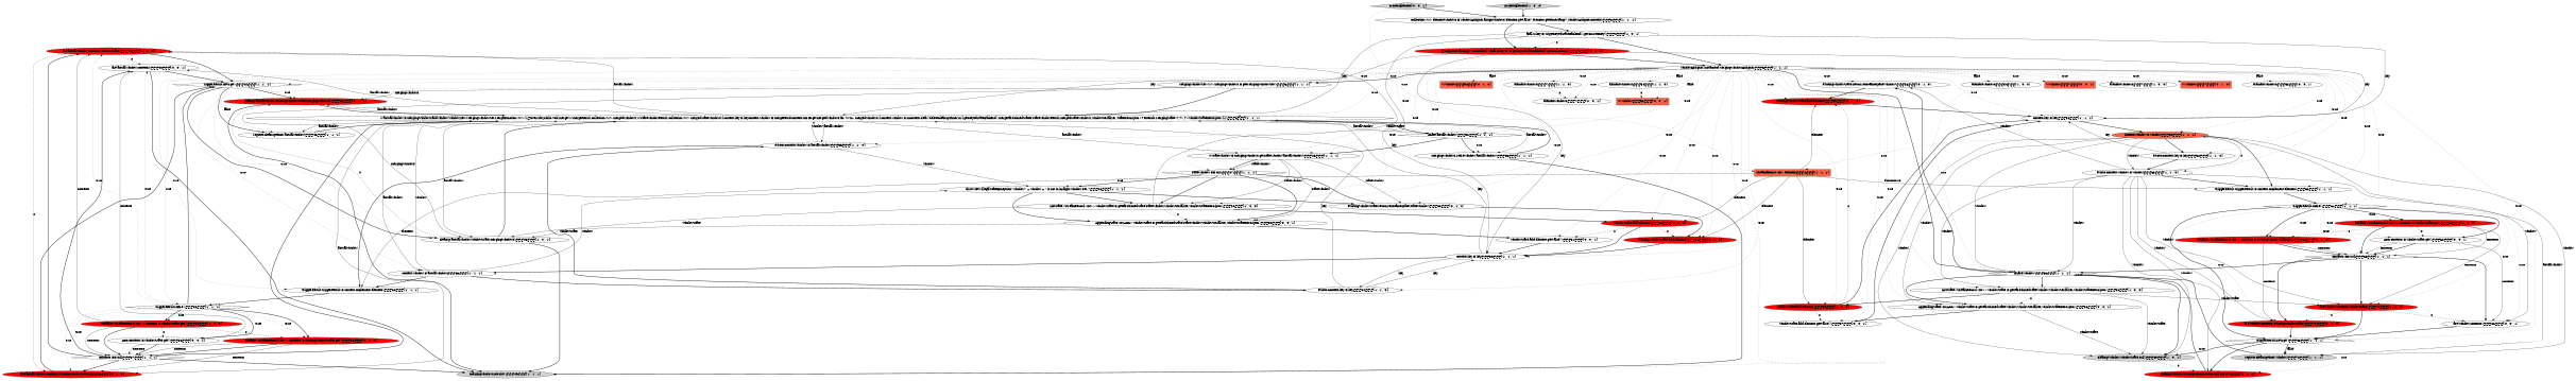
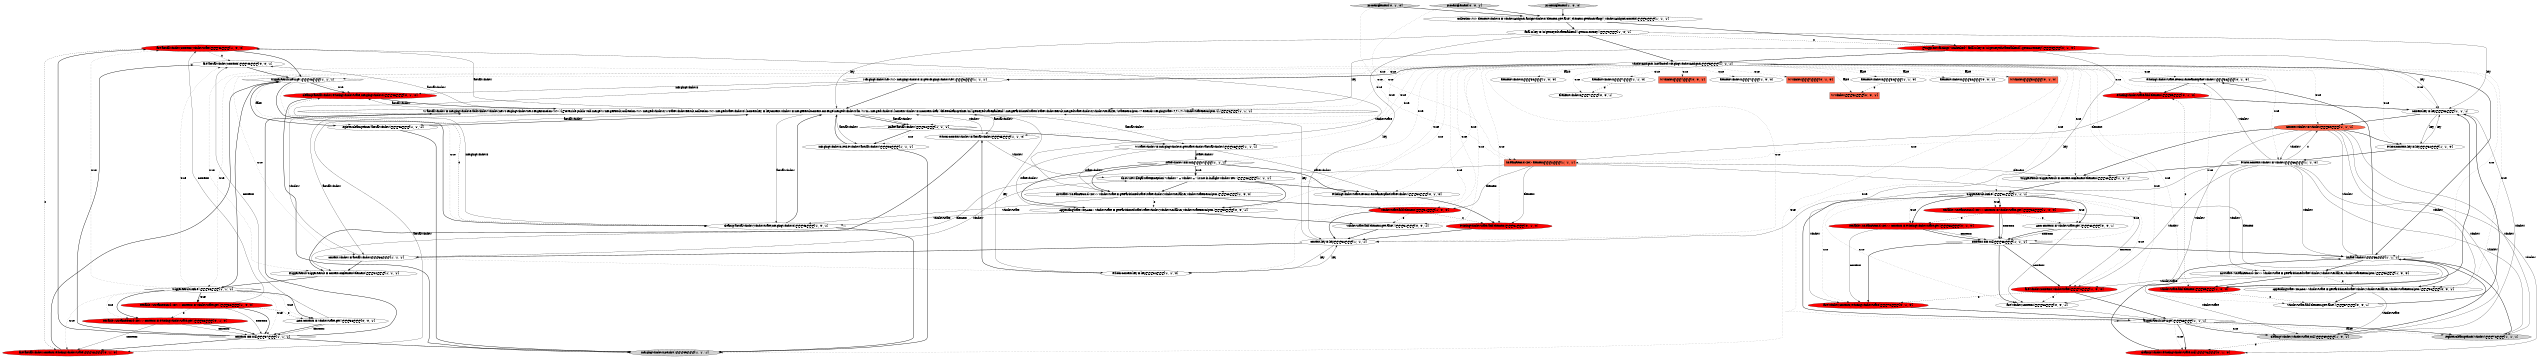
  digraph {
    node [fillcolor=white shape=ellipse style=filled]
    edge [style=bold]
    n1 [fillcolor=red label="fire(actualWindow,contents,windowState)@@@42@@@['1', '0', '0']"]
    n2 [label="fire(actualWindow,contents)@@@40@@@['0', '0', '1']"]
    n3 [fillcolor=red label="fire(actualWindow,contents,evictingWindowState)@@@42@@@['0', '1', '0']"]
    n4 [label="triggerResult.isPurge()@@@42@@@['1', '1', '1']" shape=diamond]
    n5 [fillcolor=red label="cleanup(actualWindow,evictingWindowState,mergingWindows)@@@45@@@['0', '1', '0']"]
    n6 [label="registerCleanupTimer(actualWindow)@@@46@@@['1', '1', '1']"]
    n7 [label="cleanup(actualWindow,windowState,mergingWindows)@@@43@@@['1', '0', '1']"]
    n8 [label="evictingWindowState.setCurrentNamespace(window)@@@58@@@['0', '1', '0']"]
    n9 [fillcolor=red label="evictingWindowState.add(element)@@@59@@@['0', '1', '0']"]
    n10 [label="context.key = key@@@58@@@['1', '1', '1']"]
    n11 [label="TriggerResult triggerResult = context.onElement(element)@@@34@@@['1', '1', '1']"]
    n12 [label="triggerResult.isFire()@@@35@@@['1', '1', '1']" shape=diamond]
    n13 [fillcolor=red label="Iterable<StreamRecord<IN>> contents = evictingWindowState.get()@@@38@@@['0', '1', '0']"]
    n14 [label="contents == null@@@37@@@['1', '1', '1']" shape=diamond]
    n15 [fillcolor=red label="Iterable<StreamRecord<IN>> contents = windowState.get()@@@38@@@['1', '0', '0']"]
    n16 [label="ACC contents = windowState.get()@@@36@@@['0', '0', '1']"]
    n17 [fillcolor=red label="@SuppressWarnings(\"unchecked\") final K key = (K)getKeyedStateBackend().getCurrentKey()@@@4@@@['0', '1', '0']"]
    n18 [label="W actualWindow = mergingWindows.addWindow(window,new MergingWindowSet.MergeFunction<W>(){@Override public void merge(W mergeResult,Collection<W> mergedWindows,W stateWindowResult,Collection<W> mergedStateWindows){context.key = keycontext.window = mergeResultcontext.onMerge(mergedWindows)for (W m : mergedWindows){context.window = mcontext.clear()deleteCleanupTimer(m)}getKeyedStateBackend().mergePartitionedStates(stateWindowResult,mergedStateWindows,windowSerializer,(StateDescriptor<? extends MergingState<?,?>,?>)windowStateDescriptor)}})@@@8@@@['1', '1', '1']"]
    n19 [label="windowAssigner instanceof MergingWindowAssigner@@@5@@@['1', '1', '1']" shape=diamond]
    n20 [label="context.key = key@@@32@@@['1', '1', '1']"]
    n21 [label="mergingWindows.retireWindow(actualWindow)@@@23@@@['1', '1', '1']"]
    n22 [label="context.window = actualWindow@@@33@@@['1', '1', '1']"]
    n23 [label="W stateWindow = mergingWindows.getStateWindow(actualWindow)@@@26@@@['1', '1', '1']"]
    n24 [label="isLate(actualWindow)@@@22@@@['1', '1', '1']" shape=diamond]
    n25 [label="evictorContext.window = actualWindow@@@35@@@['1', '1', '0']"]
    n26 [label="stateWindow == null@@@27@@@['1', '1', '1']" shape=diamond]
    n27 [label="evictingWindowState.setCurrentNamespace(stateWindow)@@@30@@@['0', '1', '0']"]
    n28 [label="ListState<StreamRecord<IN>> windowState = getPartitionedState(stateWindow,windowSerializer,windowStateDescriptor)@@@30@@@['1', '0', '0']"]
    n29 [label="AppendingState<IN,ACC> windowState = getPartitionedState(stateWindow,windowSerializer,windowStateDescriptor)@@@30@@@['0', '0', '1']"]
    n30 [label="isLate(window)@@@53@@@['1', '1', '1']" shape=diamond]
    n31 [fillcolor=red label="windowState.add(element)@@@31@@@['1', '0', '0']"]
    n32 [fillcolor=red label="evictingWindowState.add(element)@@@31@@@['0', '1', '0']"]
    n33 [label="windowState.add(element.getValue())@@@31@@@['0', '0', '1']"]
    n34 [label="windowState.add(element.getValue())@@@57@@@['0', '0', '1']"]
    n35 [label="triggerResult.isPurge()@@@68@@@['1', '1', '1']" shape=diamond]
    n36 [label="elementWindows@@@54@@@['1', '0', '0']"]
    n37 [fillcolor=lightgray label="mergingWindows.persist()@@@49@@@['1', '1', '1']"]
    n38 [label="elementWindows@@@7@@@['0', '0', '1']"]
    n39 [label="evictorContext.window = window@@@63@@@['1', '1', '0']"]
    n40 [label="ListState<StreamRecord<IN>> windowState = getPartitionedState(window,windowSerializer,windowStateDescriptor)@@@58@@@['1', '0', '0']"]
    n41 [fillcolor=tomato label="context.window = window@@@59@@@['1', '1', '1']"]
    n42 [label="TriggerResult triggerResult = context.onElement(element)@@@60@@@['1', '1', '1']"]
    n43 [fillcolor=tomato label="W window@@@7@@@['0', '0', '1']" shape=box]
    n44 [label="elementWindows@@@7@@@['1', '0', '0']"]
    n45 [fillcolor=tomato label="W window@@@7@@@['0', '1', '0']" shape=box]
    n46 [fillcolor=tomato label="W window@@@52@@@['0', '0', '1']" shape=box]
    n47 [fillcolor=red label="windowState.add(element)@@@59@@@['1', '0', '0']"]
    n48 [label="triggerResult.isFire()@@@61@@@['1', '1', '1']" shape=diamond]
    n49 [label="elementWindows@@@52@@@['0', '0', '1']"]
    n50 [label="evictorContext.key = key@@@34@@@['1', '1', '0']"]
    n51 [label="MergingWindowSet<W> mergingWindows = getMergingWindowSet()@@@6@@@['1', '1', '1']"]
    n52 [fillcolor=tomato label="W window@@@54@@@['0', '1', '0']" shape=box]
    n53 [label="evictorContext.key = key@@@62@@@['1', '1', '0']"]
    n54 [label="AppendingState<IN,ACC> windowState = getPartitionedState(window,windowSerializer,windowStateDescriptor)@@@56@@@['0', '0', '1']"]
    n55 [label="elementWindows@@@54@@@['1', '1', '0']"]
    n56 [label="elementWindows@@@7@@@['1', '1', '0']"]
    n57 [label="throw new IllegalStateException(\"Window \" + window + \" is not in in-flight window set.\")@@@28@@@['1', '1', '1']"]
    n58 [label="contents == null@@@63@@@['1', '1', '1']" shape=diamond]
    n59 [fillcolor=red label="fire(window,contents,evictingWindowState)@@@70@@@['0', '1', '0']"]
    n60 [label="fire(window,contents)@@@66@@@['0', '0', '1']"]
    n61 [fillcolor=red label="fire(window,contents,windowState)@@@70@@@['1', '0', '0']"]
    n62 [fillcolor=lightgray label="registerCleanupTimer(window)@@@72@@@['1', '1', '1']"]
    n63 [fillcolor=lightgray label="cleanup(window,windowState,null)@@@69@@@['1', '0', '1']"]
    n64 [fillcolor=red label="cleanup(window,evictingWindowState,null)@@@73@@@['0', '1', '0']"]
    n65 [fillcolor=tomato label="StreamRecord<IN> element@@@2@@@['1', '1', '1']" shape=box]
    n66 [label="ACC contents = windowState.get()@@@62@@@['0', '0', '1']"]
    n67 [fillcolor=red label="Iterable<StreamRecord<IN>> contents = evictingWindowState.get()@@@66@@@['0', '1', '0']"]
    n68 [fillcolor=red label="Iterable<StreamRecord<IN>> contents = windowState.get()@@@66@@@['1', '0', '0']"]
    n69 [label="final K key = (K)getKeyedStateBackend().getCurrentKey()@@@4@@@['1', '0', '1']"]
+   n70 [fillcolor=lightgray label="processElement['0', '1', '0']" shape=diamond]
    n71 [label="Collection<W> elementWindows = windowAssigner.assignWindows(element.getValue(),element.getTimestamp(),windowAssignerContext)@@@3@@@['1', '1', '1']"]
    n72 [fillcolor=lightgray label="processElement['0', '0', '1']" shape=diamond]
    n73 [fillcolor=lightgray label="processElement['1', '0', '0']" shape=diamond]
    n1 -> n2 [label=0 style=dashed]
    n1 -> n3 [label=0 style=dashed]
    n1 -> n4
    n2 -> n4
    n3 -> n4
    n4 -> n5
    n4 -> n5 [label=true style=dotted]
    n4 -> n6 [label=false style=dotted]
    n4 -> n6
    n4 -> n7 [label=true style=dotted]
    n4 -> n7
    n5 -> n18
    n5 -> n37
    n6 -> n18
-   n2 -> n37
+   n6 -> n37
    n7 -> n5 [label=0 style=dashed]
    n7 -> n18
    n7 -> n37
    n8 -> n9
    n9 -> n10
    n10 -> n41
+   n10 -> n53 [label=key style=solid]
    n11 -> n12
    n12 -> n1 [label=true style=dotted]
    n12 -> n2 [label=true style=dotted]
    n12 -> n3 [label=true style=dotted]
    n12 -> n4
    n12 -> n13 [label=true style=dotted]
    n12 -> n13
    n12 -> n14 [label=true style=dotted]
    n12 -> n15
    n12 -> n15 [label=true style=dotted]
    n12 -> n16
    n12 -> n16 [label=true style=dotted]
    n13 -> n3 [label=contents style=solid]
    n13 -> n14 [label=contents style=solid]
    n13 -> n14
    n14 -> n1
    n14 -> n2
    n14 -> n3
    n14 -> n18
    n14 -> n37
    n15 -> n1 [label=contents style=solid]
    n15 -> n13 [label=0 style=dashed]
    n15 -> n14 [label=contents style=solid]
    n15 -> n14
    n15 -> n16 [label=0 style=dashed]
    n16 -> n2 [label=contents style=solid]
    n16 -> n14
    n16 -> n14 [label=contents style=solid]
    n17 -> n10 [label=key style=solid]
    n17 -> n18 [label=key style=solid]
    n17 -> n19
    n17 -> n20 [label=key style=solid]
    n18 -> n1 [label=actualWindow style=solid]
    n18 -> n2 [label=actualWindow style=solid]
    n18 -> n3 [label=actualWindow style=solid]
    n18 -> n5 [label=actualWindow style=solid]
    n18 -> n6 [label=actualWindow style=solid]
    n18 -> n7 [label=actualWindow style=solid]
    n18 -> n21 [label=actualWindow style=solid]
    n18 -> n22 [label=actualWindow style=solid]
    n18 -> n23 [label=actualWindow style=solid]
    n18 -> n24
    n18 -> n24 [label=actualWindow style=solid]
    n18 -> n25 [label=actualWindow style=solid]
    n19 -> n4 [label=true style=dotted]
    n19 -> n8 [label=true style=dotted]
    n19 -> n9 [label=true style=dotted]
    n19 -> n10 [label=true style=dotted]
    n19 -> n11 [label=true style=dotted]
    n19 -> n12 [label=true style=dotted]
    n19 -> n18 [label=true style=dotted]
    n19 -> n20 [label=true style=dotted]
    n19 -> n22 [label=true style=dotted]
    n19 -> n23 [label=true style=dotted]
    n19 -> n24 [label=true style=dotted]
    n19 -> n25 [label=true style=dotted]
    n19 -> n26 [label=true style=dotted]
    n19 -> n27 [label=true style=dotted]
    n19 -> n28 [label=true style=dotted]
    n19 -> n29 [label=true style=dotted]
    n19 -> n30
    n19 -> n30 [label=true style=dotted]
    n19 -> n31 [label=true style=dotted]
    n19 -> n32 [label=true style=dotted]
    n19 -> n33 [label=true style=dotted]
    n19 -> n34 [label=true style=dotted]
    n19 -> n35 [label=true style=dotted]
    n19 -> n36 [label=false style=dotted]
    n19 -> n37 [label=true style=dotted]
    n19 -> n38 [label=true style=dotted]
    n19 -> n39 [label=true style=dotted]
    n19 -> n40 [label=true style=dotted]
    n19 -> n41 [label=true style=dotted]
    n19 -> n42 [label=true style=dotted]
    n19 -> n43 [label=true style=dotted]
    n19 -> n44 [label=true style=dotted]
    n19 -> n45 [label=true style=dotted]
    n19 -> n46 [label=false style=dotted]
    n19 -> n47 [label=true style=dotted]
    n19 -> n48 [label=true style=dotted]
    n19 -> n49 [label=false style=dotted]
    n19 -> n50 [label=true style=dotted]
    n19 -> n51 [label=true style=dotted]
    n19 -> n51
    n19 -> n52 [label=false style=dotted]
    n19 -> n53 [label=true style=dotted]
    n19 -> n54 [label=true style=dotted]
    n19 -> n55 [label=false style=dotted]
    n19 -> n56 [label=true style=dotted]
    n20 -> n18 [label=key style=solid]
    n20 -> n22
    n20 -> n50 [label=key style=solid]
    n21 -> n18
    n21 -> n37
    n22 -> n11
    n22 -> n18 [label=window style=solid]
-   n22 -> n50
+   n22 -> n50 [style=dotted]
    n22 -> n57 [label=window style=solid]
    n23 -> n26 [label=stateWindow style=solid]
    n23 -> n26
    n23 -> n27 [label=stateWindow style=solid]
    n23 -> n28 [label=stateWindow style=solid]
    n23 -> n29 [label=stateWindow style=solid]
    n24 -> n21
    n24 -> n21 [label=true style=dotted]
    n24 -> n23
    n25 -> n11
    n25 -> n18 [label=window style=solid]
    n25 -> n57 [label=window style=solid]
    n26 -> n27
    n26 -> n28
    n26 -> n29
    n26 -> n57
    n26 -> n57 [label=true style=dotted]
    n27 -> n32
    n28 -> n1 [label=windowState style=solid]
    n28 -> n7 [label=windowState style=solid]
    n28 -> n29 [label=0 style=dashed]
    n28 -> n31
    n29 -> n7 [label=windowState style=solid]
    n29 -> n33
    n30 -> n8
    n30 -> n40
    n30 -> n54
    n31 -> n20
    n31 -> n32 [label=0 style=dashed]
    n31 -> n33 [label=0 style=dashed]
    n32 -> n20
    n33 -> n20
    n34 -> n10
    n35 -> n62 [label=false style=dotted]
    n35 -> n62
    n35 -> n63
    n35 -> n63 [label=true style=dotted]
    n35 -> n64 [label=true style=dotted]
    n35 -> n64
    n39 -> n8 [label=window style=solid]
    n39 -> n30 [label=window style=solid]
    n39 -> n40 [label=window style=solid]
    n39 -> n41 [label=0 style=solid]
    n39 -> n42
    n39 -> n59 [label=window style=solid]
    n39 -> n61 [label=window style=solid]
-   n39 -> n62 [label=actualWindow style=solid]
-   n39 -> n63 [label=window style=solid]
+   n39 -> n62 [label=window style=solid]
+   n10 -> n63 [label=window style=solid]
    n39 -> n64 [label=window style=solid]
    n40 -> n47
    n40 -> n54 [label=0 style=dashed]
    n40 -> n61 [label=windowState style=solid]
    n40 -> n63 [label=windowState style=solid]
    n41 -> n30 [label=window style=solid]
    n41 -> n39 [label=window style=solid]
    n41 -> n42
    n41 -> n53
    n41 -> n54 [label=window style=solid]
    n41 -> n60 [label=window style=solid]
    n41 -> n62 [label=window style=solid]
    n41 -> n63 [label=window style=solid]
    n41 -> n65 [label=true style=dotted]
    n42 -> n48
    n47 -> n9 [label=0 style=dashed]
    n47 -> n10
    n47 -> n34 [label=0 style=dashed]
    n48 -> n35
    n48 -> n58 [label=true style=dotted]
    n48 -> n59 [label=true style=dotted]
    n48 -> n60 [label=true style=dotted]
    n48 -> n61 [label=true style=dotted]
    n48 -> n66 [label=true style=dotted]
    n48 -> n66
    n48 -> n67 [label=true style=dotted]
    n48 -> n67
    n48 -> n68 [label=true style=dotted]
    n48 -> n68
    n50 -> n18 [label=key style=solid]
    n50 -> n20 [label=key style=solid]
    n50 -> n25
    n51 -> n5 [label=mergingWindows style=solid]
    n51 -> n7 [label=mergingWindows style=solid]
    n51 -> n18
    n53 -> n10 [label=key style=solid]
    n53 -> n39
    n54 -> n34
    n54 -> n63 [label=windowState style=solid]
    n55 -> n46 [label=0 style=dashed]
    n56 -> n38 [label=0 style=dashed]
    n57 -> n27
    n57 -> n28
    n57 -> n29
    n58 -> n30
    n58 -> n59
    n58 -> n60
    n58 -> n61
    n59 -> n35
-   n60 -> n35
+   n60 -> n35 [style=solid]
    n61 -> n35
    n61 -> n59 [label=0 style=dashed]
    n61 -> n60 [label=0 style=dashed]
    n62 -> n30
    n63 -> n30
    n63 -> n64 [label=0 style=dashed]
    n64 -> n30
    n65 -> n9 [label=element style=solid]
    n65 -> n11 [label=element style=solid]
    n65 -> n31 [label=element style=solid]
    n65 -> n32 [label=element style=solid]
    n65 -> n42 [label=element style=solid]
    n65 -> n47 [label=element style=solid]
    n66 -> n58
    n66 -> n58 [label=contents style=solid]
    n66 -> n60 [label=contents style=solid]
    n67 -> n58 [label=contents style=solid]
    n67 -> n58
    n67 -> n59 [label=contents style=solid]
    n68 -> n58
    n68 -> n58 [label=contents style=solid]
    n68 -> n61 [label=contents style=solid]
    n68 -> n66 [label=0 style=dashed]
    n68 -> n67 [label=0 style=dashed]
    n69 -> n10 [label=key style=solid]
    n69 -> n17 [label=0 style=dashed]
    n69 -> n18 [label=key style=solid]
    n69 -> n19
    n69 -> n20 [label=key style=solid]
+   n70 -> n65 [label=true style=dotted]
+   n70 -> n71
    n71 -> n17
    n71 -> n69
    n72 -> n65 [label=true style=dotted]
    n72 -> n71
    n73 -> n71
  }
